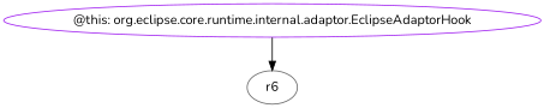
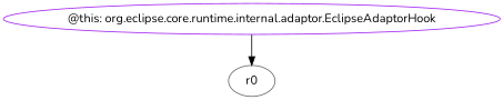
  digraph {
    fontname=Nunito
    node [fontname=Nunito]
    n1 [label="@this: org.eclipse.core.runtime.internal.adaptor.EclipseAdaptorHook" color=purple]
-   n2 [label=r6 color=gray40]
+   n2 [label=r0 color=gray40]
    n1 -> n2 [fontname=Nunito]
  }
